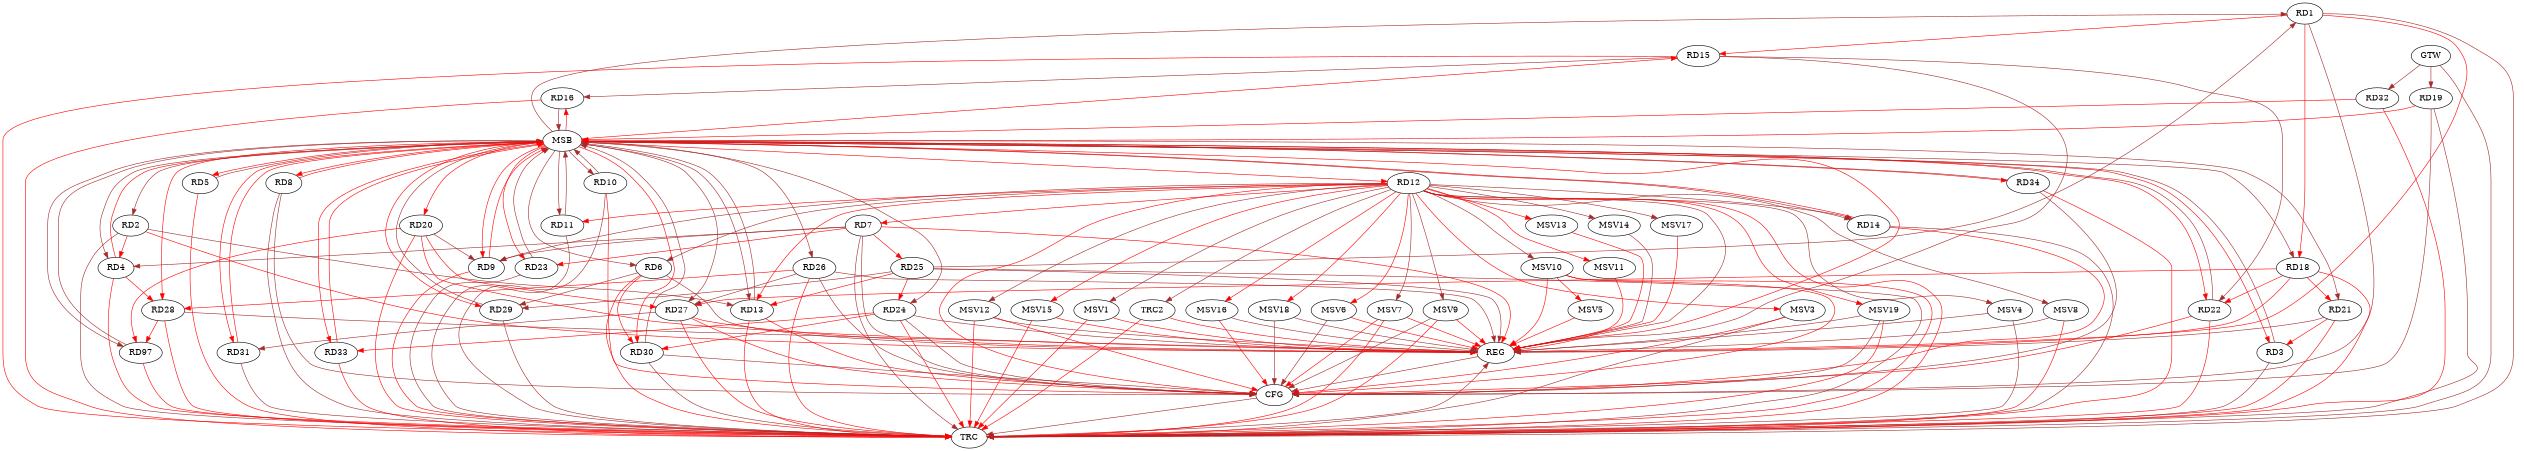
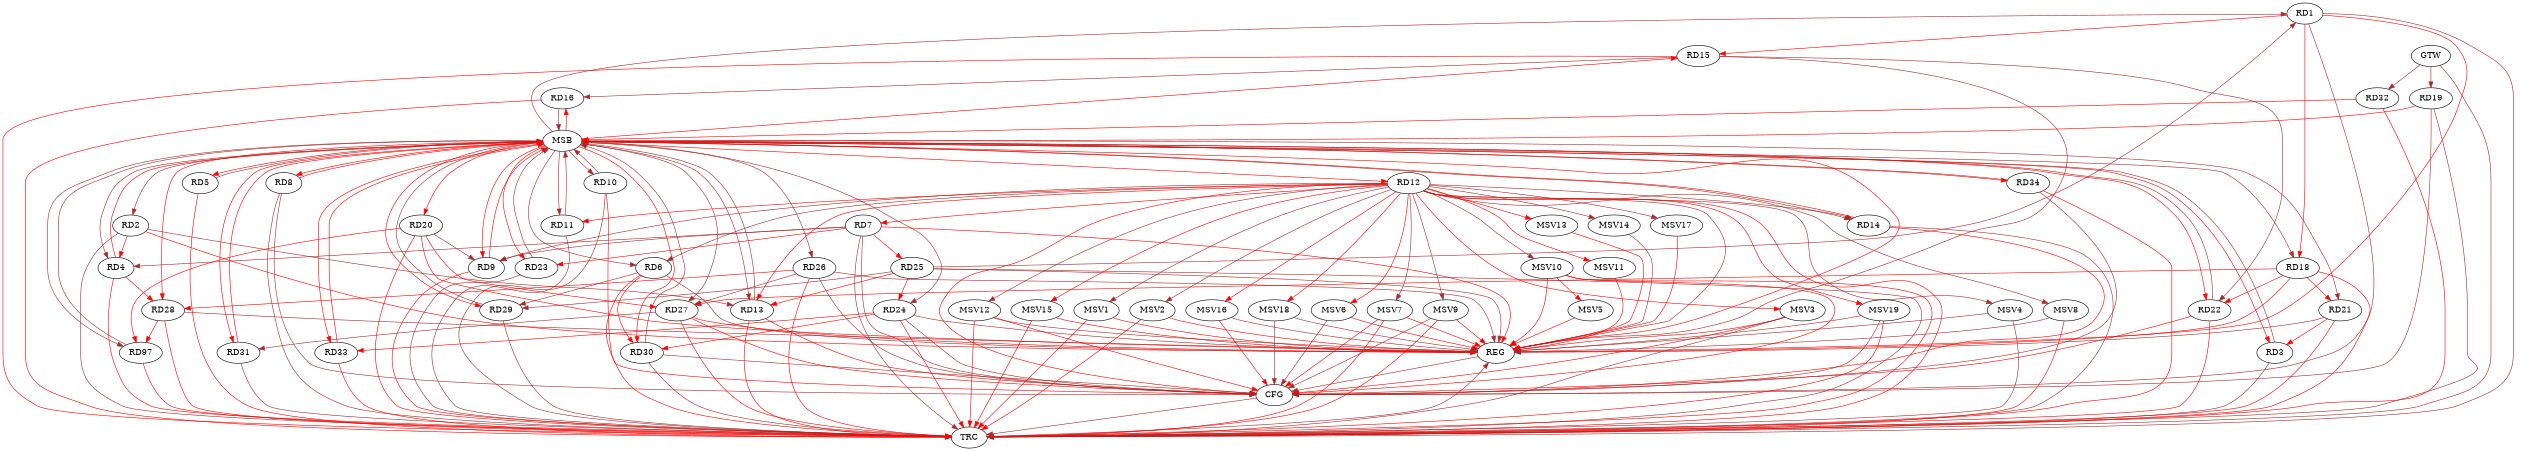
  strict digraph {
    edge [color=red]
    n1 [label=RD1]
    n2 [label=RD15]
    n3 [label=RD18]
    n4 [label=REG]
    n5 [label=CFG]
    n6 [label=TRC]
    n7 [label=RD16]
    n8 [label=RD22]
    n9 [label=RD21]
    n10 [label=RD27]
    n11 [label=RD2]
    n12 [label=RD4]
    n13 [label=RD13]
    n14 [label=RD28]
    n15 [label=MSB]
    n16 [label=RD97]
    n17 [label=RD3]
    n18 [label=RD5]
    n19 [label=RD6]
    n20 [label=RD29]
    n21 [label=RD30]
    n22 [label=RD9]
    n23 [label=RD23]
    n24 [label=RD8]
    n25 [label=RD10]
    n26 [label=RD11]
    n27 [label=RD12]
    n28 [label=RD14]
    n29 [label=RD31]
    n30 [label=RD20]
    n31 [label=RD24]
    n32 [label=RD33]
    n33 [label=RD26]
    n34 [label=RD34]
    n35 [label=RD7]
    n36 [label=RD25]
    n37 [label=MSV1]
-   n38 [label=TRC2]
+   n38 [label=MSV2]
    n39 [label=MSV3]
    n40 [label=MSV4]
    n41 [label=MSV6]
    n42 [label=MSV7]
    n43 [label=MSV8]
    n44 [label=MSV9]
    n45 [label=MSV10]
    n46 [label=MSV11]
    n47 [label=MSV12]
    n48 [label=MSV13]
    n49 [label=MSV14]
    n50 [label=MSV15]
    n51 [label=MSV16]
    n52 [label=MSV17]
    n53 [label=MSV18]
    n54 [label=MSV19]
    n55 [label=MSV5]
    n56 [label=RD19]
    n57 [label=RD32]
    n58 [label=GTW]
    n1 -> n2
    n1 -> n3
    n1 -> n4
    n1 -> n5 [color=brown]
    n1 -> n6 [color=brown]
    n2 -> n4 [color=brown]
    n2 -> n6
    n2 -> n7 [color=brown]
    n2 -> n8 [color=brown]
    n3 -> n4
    n3 -> n6
    n3 -> n8
    n3 -> n9
    n3 -> n10
    n4 -> n5 [color=brown]
    n5 -> n6 [color=brown]
    n6 -> n4 [color=brown]
    n7 -> n6
    n7 -> n15 [color=brown]
    n8 -> n5
    n8 -> n6
    n8 -> n15 [color=brown]
    n9 -> n4 [color=brown]
    n9 -> n6
    n9 -> n17
    n10 -> n4
    n10 -> n5
    n10 -> n6
    n10 -> n29 [color=brown]
    n11 -> n4
    n11 -> n6 [color=brown]
    n11 -> n12
    n11 -> n13 [color=brown]
    n12 -> n6
    n12 -> n14
    n12 -> n15
    n13 -> n5
    n13 -> n6
    n13 -> n15 [color=brown]
    n14 -> n4 [color=brown]
    n14 -> n6
    n14 -> n16
    n15 -> n1 [color=brown]
    n15 -> n2
    n15 -> n3 [color=brown]
    n15 -> n4
    n15 -> n7
    n15 -> n8
    n15 -> n9 [color=brown]
    n15 -> n10 [color=brown]
    n15 -> n11 [color=brown]
    n15 -> n12 [color=brown]
    n15 -> n13 [color=brown]
    n15 -> n14
    n15 -> n16 [color=brown]
    n15 -> n17
    n15 -> n18
    n15 -> n19 [color=brown]
    n15 -> n20
    n15 -> n21
    n15 -> n22
    n15 -> n23
    n15 -> n24
    n15 -> n25 [color=brown]
    n15 -> n26 [color=brown]
    n15 -> n27
    n15 -> n28 [color=brown]
    n15 -> n29
    n15 -> n30
    n15 -> n31 [color=brown]
    n15 -> n32
    n15 -> n33 [color=brown]
    n15 -> n34
    n16 -> n6
    n16 -> n15 [color=brown]
    n17 -> n6 [color=brown]
    n17 -> n15 [color=brown]
    n18 -> n6
    n18 -> n15 [color=brown]
    n19 -> n4 [color=brown]
    n19 -> n6
    n19 -> n20 [color=brown]
    n19 -> n21
    n20 -> n6 [color=brown]
    n20 -> n15 [color=brown]
    n21 -> n5 [color=brown]
    n21 -> n6 [color=brown]
    n21 -> n15 [color=brown]
    n22 -> n6
    n22 -> n15
    n23 -> n6 [color=brown]
    n23 -> n15 [color=brown]
    n24 -> n5 [color=brown]
    n24 -> n6 [color=brown]
    n24 -> n15
    n25 -> n5
    n25 -> n6 [color=brown]
    n25 -> n15 [color=brown]
    n26 -> n6 [color=brown]
    n26 -> n15 [color=brown]
    n27 -> n4 [color=brown]
    n27 -> n5
    n27 -> n6
    n27 -> n13
    n27 -> n19 [color=brown]
    n27 -> n22 [color=brown]
    n27 -> n26
    n27 -> n28 [color=brown]
    n27 -> n35
    n27 -> n37 [color=brown]
    n27 -> n38 [color=brown]
    n27 -> n39
    n27 -> n40 [color=brown]
    n27 -> n41
    n27 -> n42 [color=brown]
    n27 -> n43 [color=brown]
    n27 -> n44 [color=brown]
    n27 -> n45 [color=brown]
    n27 -> n46
    n27 -> n47 [color=brown]
    n27 -> n48
    n27 -> n49 [color=brown]
    n27 -> n50
    n27 -> n51
    n27 -> n52 [color=brown]
    n27 -> n53
    n27 -> n54
    n28 -> n5
    n28 -> n6 [color=brown]
    n28 -> n15
    n29 -> n6 [color=brown]
    n29 -> n15
    n30 -> n4
    n30 -> n6
    n30 -> n10
    n30 -> n16
    n30 -> n22 [color=brown]
    n31 -> n4 [color=brown]
    n31 -> n5 [color=brown]
    n31 -> n6
    n31 -> n21
    n31 -> n32
    n32 -> n6
    n32 -> n15
    n33 -> n4 [color=brown]
    n33 -> n5 [color=brown]
    n33 -> n6
    n33 -> n10 [color=brown]
    n33 -> n14
    n34 -> n5 [color=brown]
    n34 -> n6
    n34 -> n15 [color=brown]
    n35 -> n4
    n35 -> n5 [color=brown]
    n35 -> n6 [color=brown]
    n35 -> n12 [color=brown]
    n35 -> n22 [color=brown]
    n35 -> n23
    n35 -> n36
    n36 -> n1 [color=brown]
    n36 -> n4 [color=brown]
    n36 -> n6 [color=brown]
    n36 -> n13
    n36 -> n20 [color=brown]
    n36 -> n31
    n37 -> n4
    n37 -> n6
    n38 -> n4
    n38 -> n6
+   n39 -> n4
    n39 -> n5
    n39 -> n6 [color=brown]
    n40 -> n4 [color=brown]
    n40 -> n6 [color=brown]
    n41 -> n4
    n41 -> n5 [color=brown]
    n42 -> n4
    n42 -> n5
    n42 -> n6
    n43 -> n4 [color=brown]
    n43 -> n6
    n44 -> n4
    n44 -> n5 [color=brown]
    n44 -> n6
    n45 -> n4
    n45 -> n5
    n45 -> n6
    n45 -> n55
    n46 -> n4
    n47 -> n4 [color=brown]
    n47 -> n5
    n47 -> n6
    n48 -> n4
    n49 -> n4 [color=brown]
    n50 -> n4
    n50 -> n6
    n51 -> n4 [color=brown]
    n51 -> n5
    n52 -> n4
    n53 -> n4 [color=brown]
    n53 -> n5 [color=brown]
    n54 -> n4 [color=brown]
    n54 -> n5 [color=brown]
    n54 -> n6
    n55 -> n4
    n56 -> n5 [color=brown]
    n56 -> n6 [color=brown]
    n56 -> n15
    n57 -> n6
    n57 -> n15
    n58 -> n6 [color=brown]
    n58 -> n56 [color=brown]
    n58 -> n57 [color=brown]
  }
